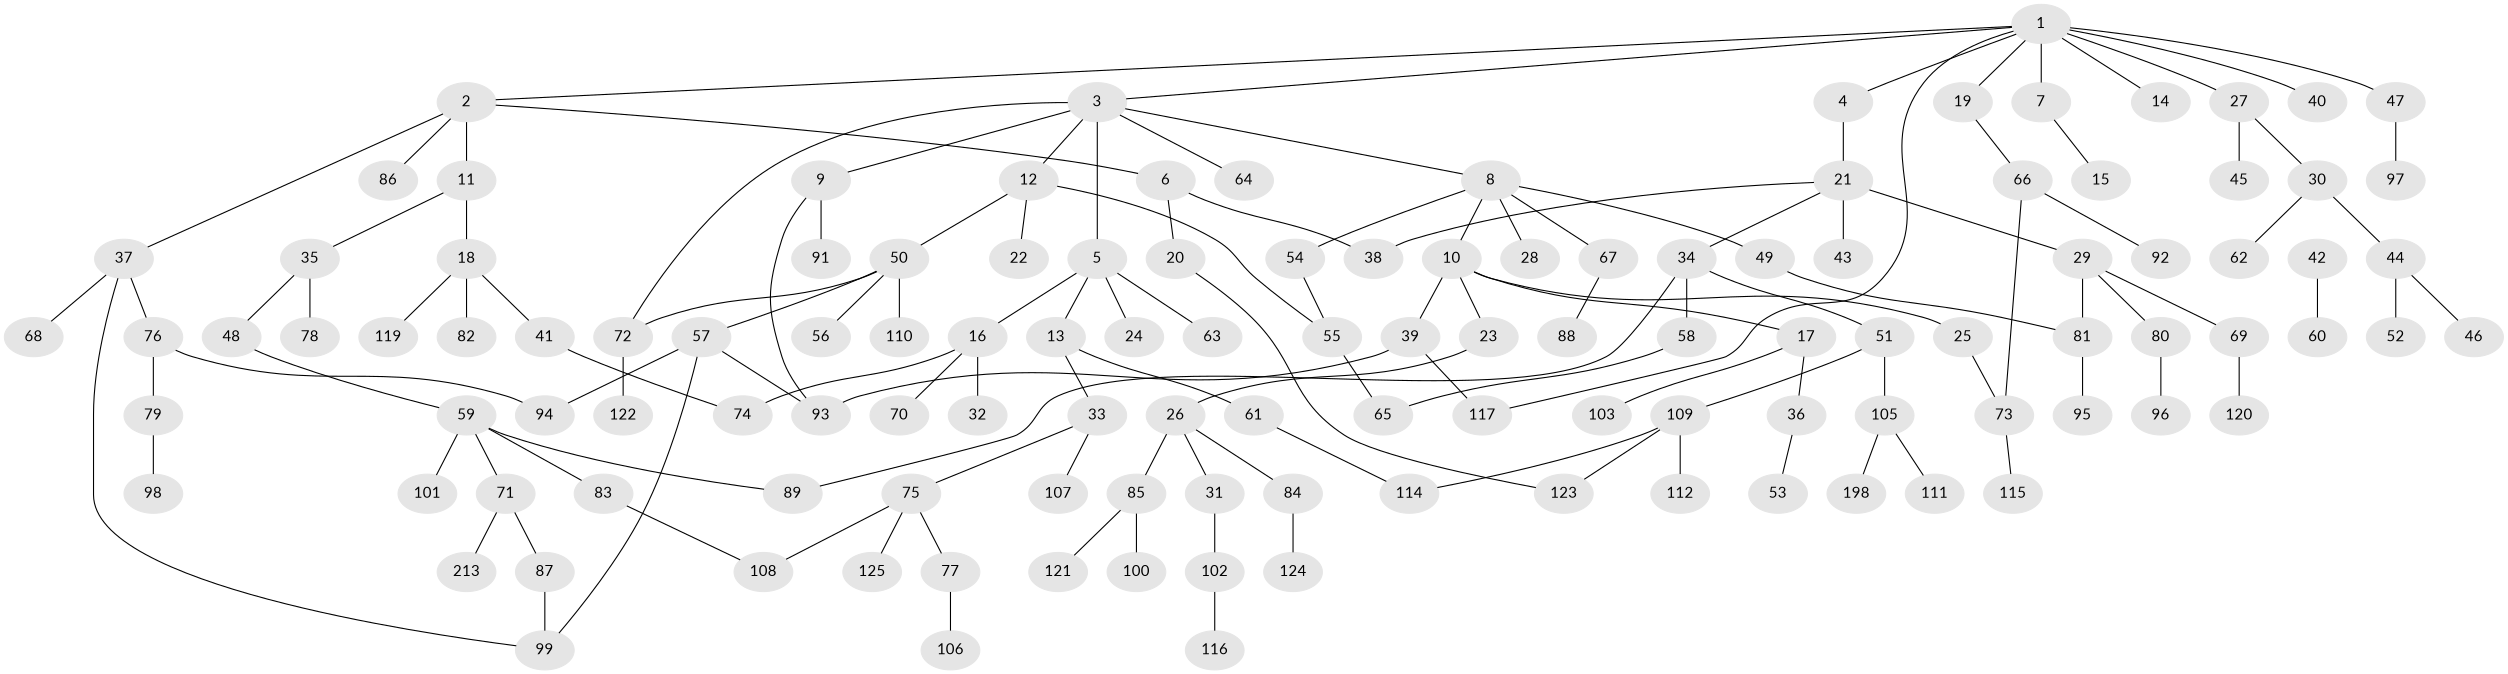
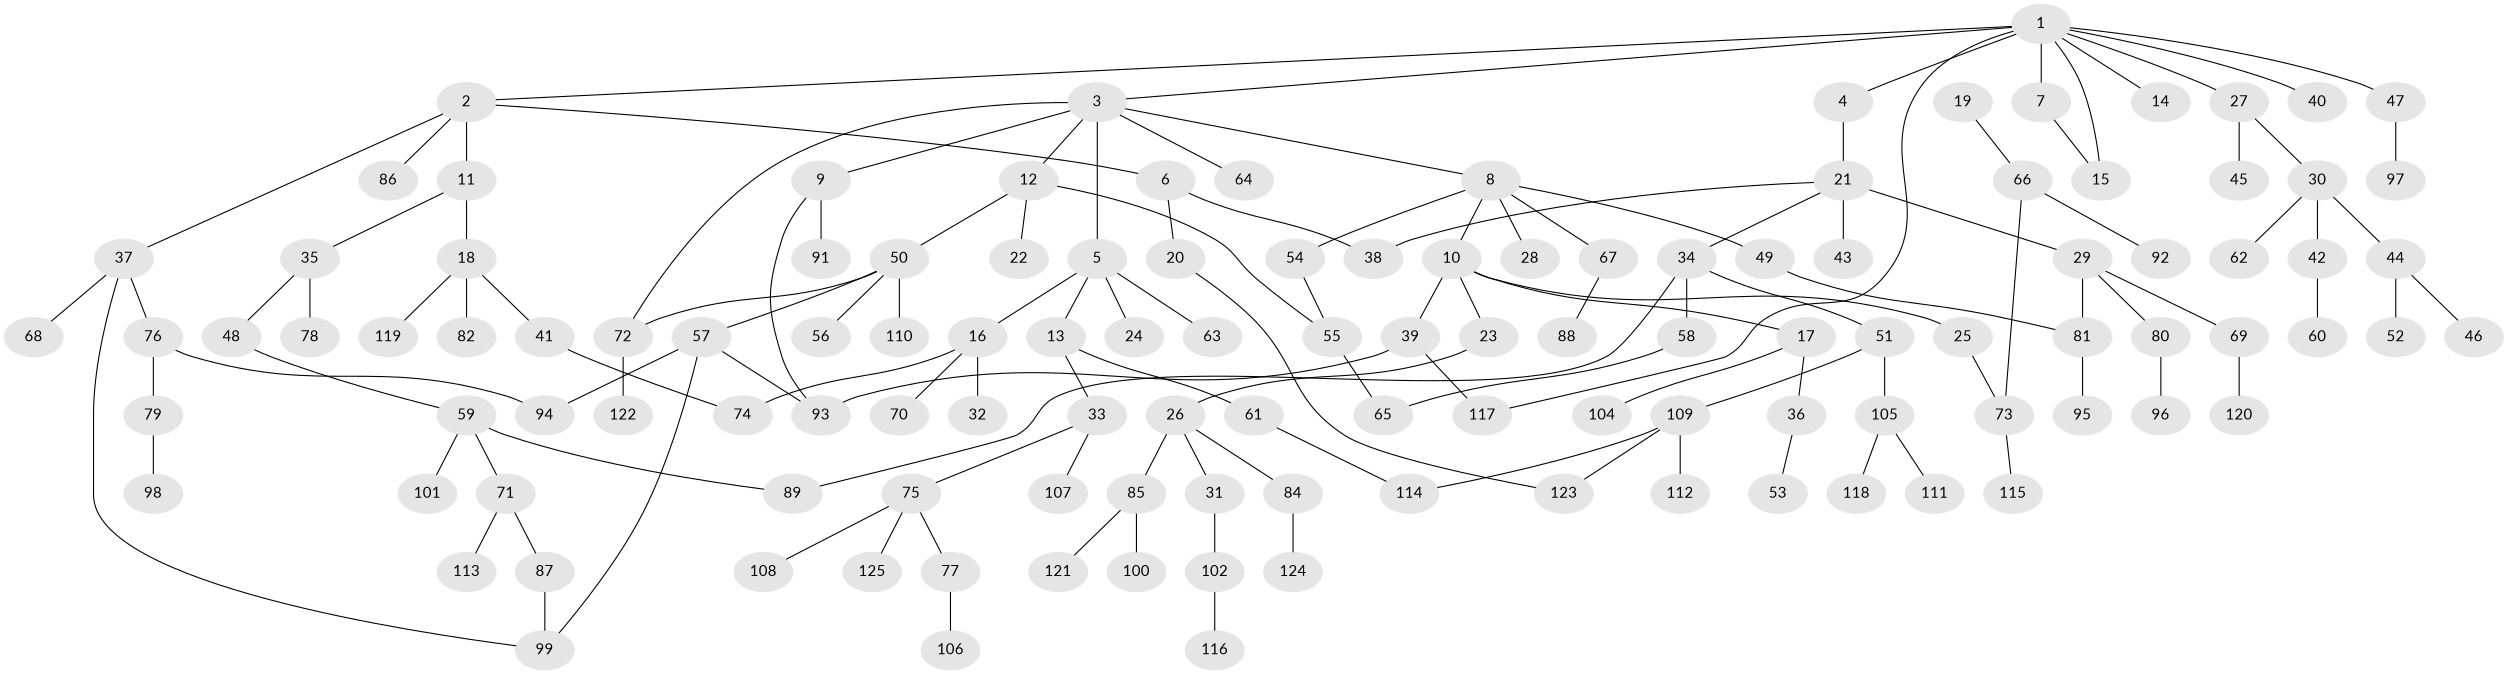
  graph {
    fontname=Lato
    node [color=gray90 fontname=Lato style=filled]
    edge [fontname=Lato]
    1
    2
    3
    4
    7
    14
    19
    27
    40
    47
    117
    6
    11
    37
    86
    5
    8
    9
    12
    64
    72
    21
    15
    66
    30
    45
    97
    20
    38
    18
    35
    68
    76
    99
    13
    16
    24
    63
    10
    28
    49
    54
    67
    91
    93
    22
    50
    55
    122
    29
    34
    43
    33
    61
    32
    70
    74
    123
    17
    23
    25
    39
    81
    88
    36
-   104 [label=103]
+   104
    26
    73
    41
    82
    119
    48
    78
    56
    57
    110
    65
    75
    107
    114
    53
    92
    69
    80
    51
    58
    89
    31
    84
    85
    115
    102
    124
    100
    121
    42
    44
    62
    120
    96
    95
    60
    46
    52
    116
    77
    108
    125
    105
    109
    59
    94
    79
    71
-   83
    101
    111
-   118 [label=198]
+   118
    112
    87
-   113 [label=213]
+   113
    106
    98
    1 -- 2
    1 -- 3
    1 -- 4
    1 -- 7
    1 -- 14
-   1 -- 19
+   1 -- 15
    1 -- 27
    1 -- 40
    1 -- 47
    1 -- 117
    2 -- 6
    2 -- 11
    2 -- 37
    2 -- 86
    3 -- 5
    3 -- 8
    3 -- 9
    3 -- 12
    3 -- 64
    3 -- 72
    4 -- 21
    7 -- 15
    19 -- 66
    27 -- 30
    27 -- 45
    47 -- 97
    6 -- 20
    6 -- 38
    11 -- 18
    11 -- 35
    37 -- 68
    37 -- 76
    37 -- 99
    5 -- 13
    5 -- 16
    5 -- 24
    5 -- 63
    8 -- 10
    8 -- 28
    8 -- 49
    8 -- 54
    8 -- 67
    9 -- 91
    9 -- 93
    12 -- 22
    12 -- 50
    12 -- 55
    72 -- 122
    21 -- 38
    21 -- 29
    21 -- 34
    21 -- 43
    66 -- 73
    66 -- 92
+   30 -- 42
    30 -- 44
    30 -- 62
    20 -- 123
    18 -- 41
    18 -- 82
    18 -- 119
    35 -- 48
    35 -- 78
    76 -- 94
    76 -- 79
    13 -- 33
    13 -- 61
    16 -- 32
    16 -- 70
    16 -- 74
    10 -- 17
    10 -- 23
    10 -- 25
    10 -- 39
    49 -- 81
    54 -- 55
    67 -- 88
    50 -- 72
    50 -- 56
    50 -- 57
    50 -- 110
    55 -- 65
    29 -- 81
    29 -- 69
    29 -- 80
    34 -- 51
    34 -- 58
    34 -- 89
    33 -- 75
    33 -- 107
    61 -- 114
    17 -- 36
    17 -- 104
    23 -- 26
    25 -- 73
    39 -- 117
    39 -- 93
    81 -- 95
    36 -- 53
    26 -- 31
    26 -- 84
    26 -- 85
    73 -- 115
    41 -- 74
    48 -- 59
    57 -- 99
    57 -- 93
    57 -- 94
    75 -- 77
    75 -- 108
    75 -- 125
    69 -- 120
    80 -- 96
    51 -- 105
    51 -- 109
    58 -- 65
    31 -- 102
    84 -- 124
    85 -- 100
    85 -- 121
    102 -- 116
    42 -- 60
    44 -- 46
    44 -- 52
    77 -- 106
    105 -- 111
    105 -- 118
    109 -- 123
    109 -- 114
    109 -- 112
    59 -- 89
    59 -- 71
-   59 -- 83
    59 -- 101
    79 -- 98
    71 -- 87
    71 -- 113
-   83 -- 108
    87 -- 99
  }
